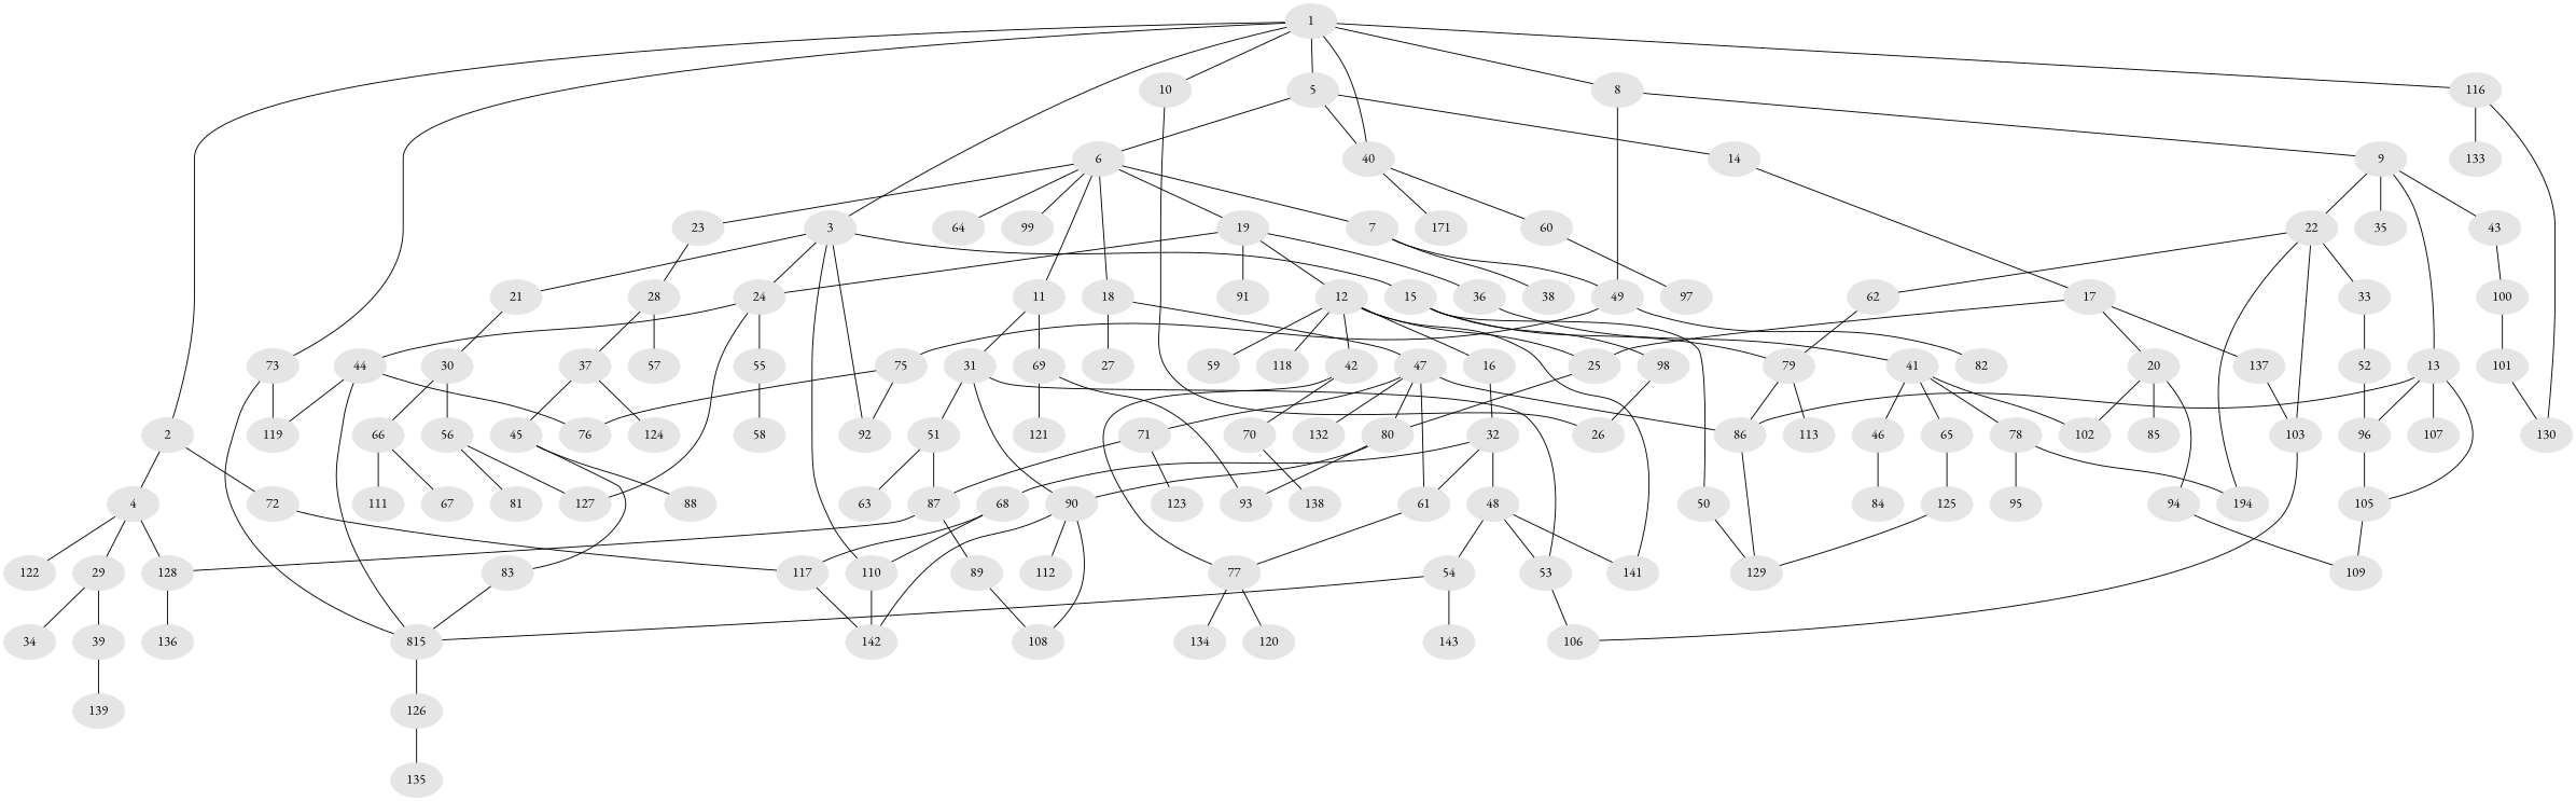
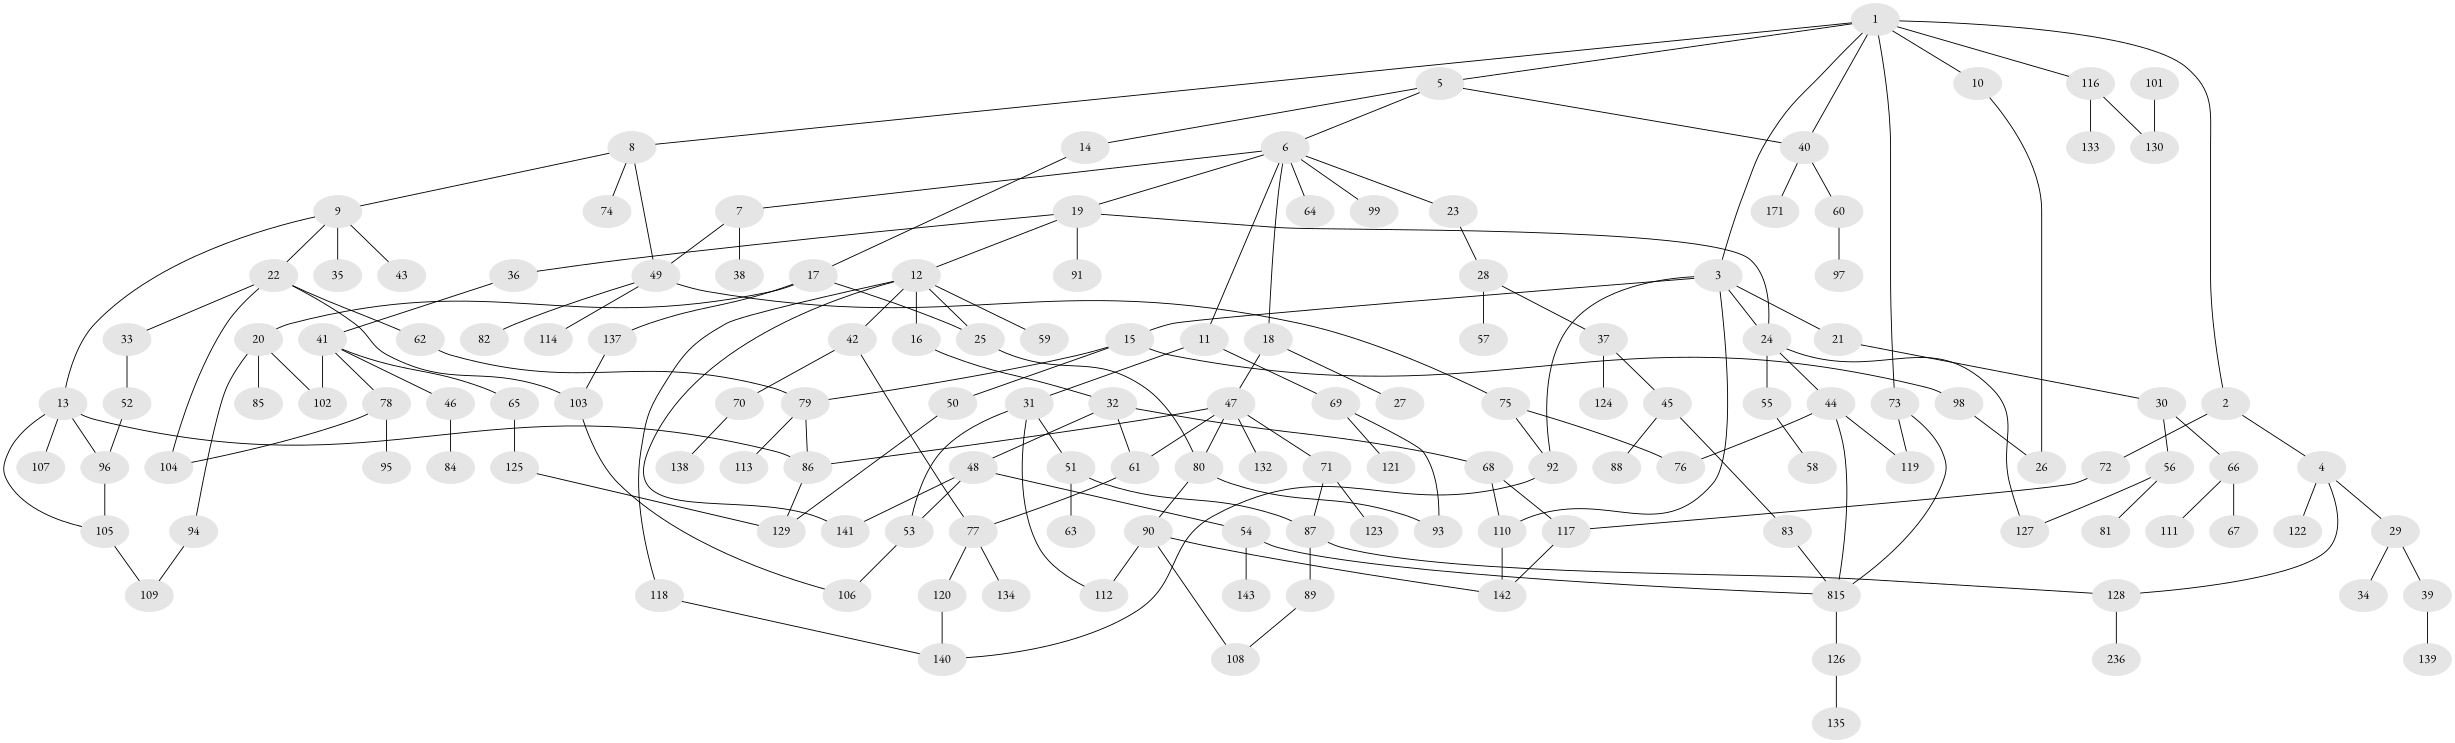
  graph {
    fontname="EB Garamond"
    node [color=gray90 fontname="EB Garamond" style=filled]
    edge [fontname="EB Garamond"]
    1
    2
    3
    5
    8
    10
    40
    73
    116
    4
    72
    15
    21
    24
    92
    110
    6
    14
    49
    9
+   74
    26
    60
    n24 [label=171]
    n25 [label=815]
    119
    130
    133
    29
    122
    128
    117
    50
    79
    98
    30
    44
    55
    127
+   140
    142
    34
    39
-   136
+   136 [label=236]
    7
    11
    18
    19
    23
    64
    99
    17
    38
    31
    69
    27
    47
    12
    36
    91
    28
    16
    25
    42
    59
    118
    141
    75
    82
+   114
    13
    22
    35
    43
    86
    96
    105
    107
    33
    62
    103
-   104 [label=194]
-   100
+   104
    51
    53
    112
    93
    121
    32
    80
    70
    77
    129
    109
    20
    137
    113
    48
    61
    68
    85
    94
    102
    71
    132
    41
    56
    66
    52
    106
    37
    57
    76
    58
    90
    45
    124
    139
    81
    67
    111
    63
    87
    54
    46
    65
    78
    83
    88
    97
    84
    125
    95
    138
    134
    120
    101
    126
    123
    143
    89
    108
    135
    1 -- 2
    1 -- 3
    1 -- 5
    1 -- 8
    1 -- 10
    1 -- 40
    1 -- 73
    1 -- 116
    2 -- 4
    2 -- 72
    3 -- 15
    3 -- 21
    3 -- 24
    3 -- 92
    3 -- 110
    5 -- 40
    5 -- 6
    5 -- 14
    8 -- 49
    8 -- 9
+   8 -- 74
    10 -- 26
    40 -- 60
    40 -- n24
    73 -- n25
    73 -- 119
    116 -- 130
    116 -- 133
    4 -- 29
    4 -- 122
    4 -- 128
    72 -- 117
    15 -- 50
    15 -- 79
    15 -- 98
    21 -- 30
    24 -- 44
    24 -- 55
    24 -- 127
+   92 -- 140
    110 -- 142
    6 -- 7
    6 -- 11
    6 -- 18
    6 -- 19
    6 -- 23
    6 -- 64
    6 -- 99
    14 -- 17
    49 -- 75
    49 -- 82
+   49 -- 114
    9 -- 13
    9 -- 22
    9 -- 35
    9 -- 43
    60 -- 97
    n25 -- 126
    29 -- 34
    29 -- 39
    128 -- 136
    117 -- 142
    50 -- 129
    79 -- 86
    79 -- 113
    98 -- 26
    30 -- 56
    30 -- 66
    44 -- n25
    44 -- 119
    44 -- 76
    55 -- 58
    39 -- 139
    7 -- 49
    7 -- 38
    11 -- 31
    11 -- 69
    18 -- 27
    18 -- 47
    19 -- 24
    19 -- 12
    19 -- 36
    19 -- 91
    23 -- 28
    17 -- 25
    17 -- 20
    17 -- 137
    31 -- 51
    31 -- 53
-   31 -- 90
+   31 -- 112
    69 -- 93
    69 -- 121
    47 -- 86
    47 -- 80
    47 -- 61
    47 -- 71
    47 -- 132
    12 -- 16
    12 -- 25
    12 -- 42
    12 -- 59
    12 -- 118
    12 -- 141
    36 -- 41
    28 -- 37
    28 -- 57
    16 -- 32
    25 -- 80
    42 -- 70
    42 -- 77
+   118 -- 140
    75 -- 92
    75 -- 76
    13 -- 86
    13 -- 96
    13 -- 105
    13 -- 107
    22 -- 33
    22 -- 62
    22 -- 103
    22 -- 104
-   43 -- 100
    86 -- 129
    96 -- 105
    105 -- 109
    33 -- 52
    62 -- 79
    103 -- 106
-   100 -- 101
    51 -- 63
    51 -- 87
    53 -- 106
    32 -- 48
    32 -- 61
    32 -- 68
    80 -- 93
    80 -- 90
    70 -- 138
    77 -- 134
    77 -- 120
    20 -- 85
    20 -- 94
    20 -- 102
    137 -- 103
    48 -- 141
    48 -- 53
    48 -- 54
    61 -- 77
    68 -- 110
    68 -- 117
    94 -- 109
    71 -- 87
    71 -- 123
    41 -- 102
    41 -- 46
    41 -- 65
    41 -- 78
    56 -- 127
    56 -- 81
    66 -- 67
    66 -- 111
    52 -- 96
    37 -- 45
    37 -- 124
    90 -- 142
    90 -- 112
    90 -- 108
    45 -- 83
    45 -- 88
    87 -- 128
    87 -- 89
    54 -- n25
    54 -- 143
    46 -- 84
    65 -- 125
    78 -- 104
    78 -- 95
    83 -- n25
    125 -- 129
+   120 -- 140
    101 -- 130
    126 -- 135
    89 -- 108
  }
